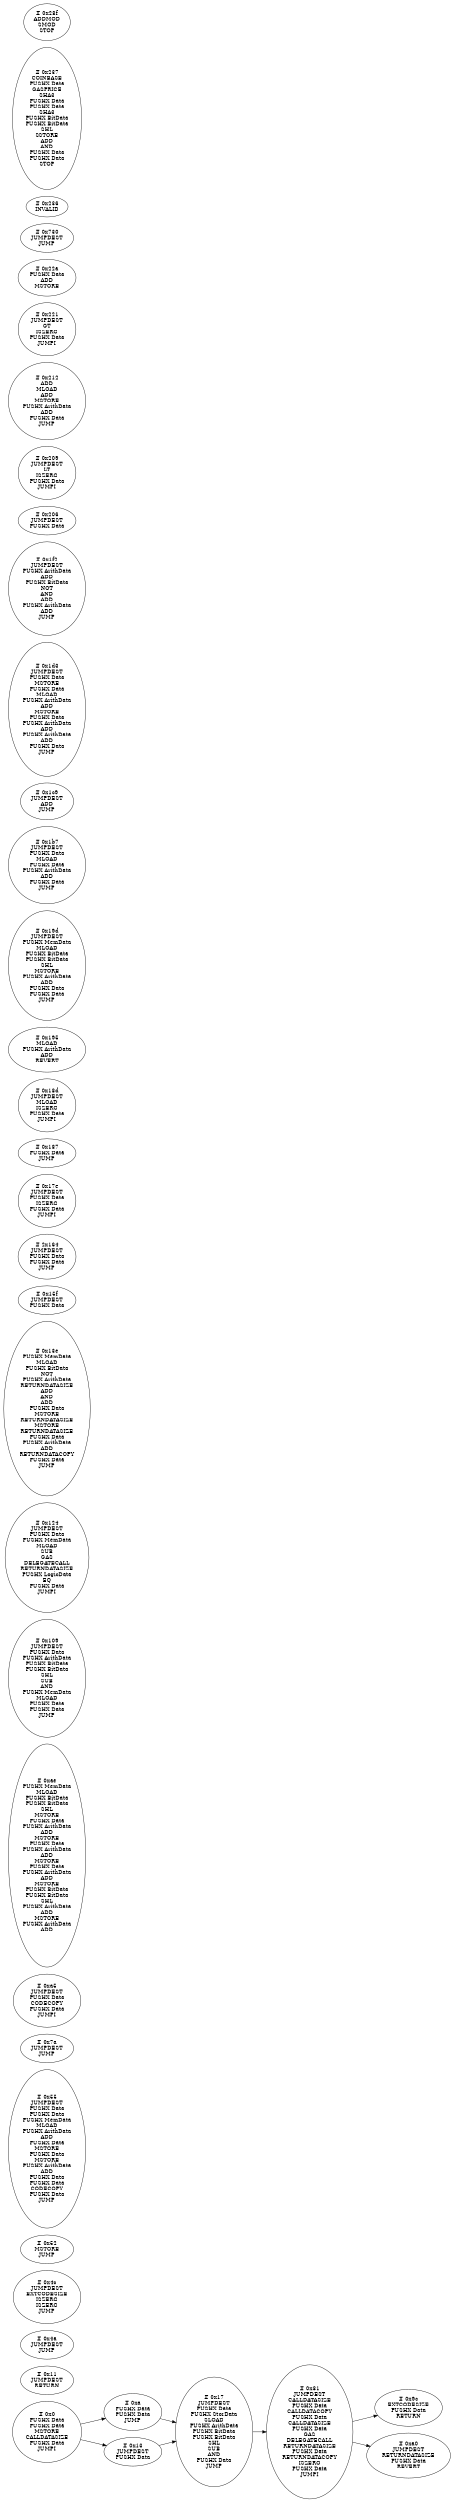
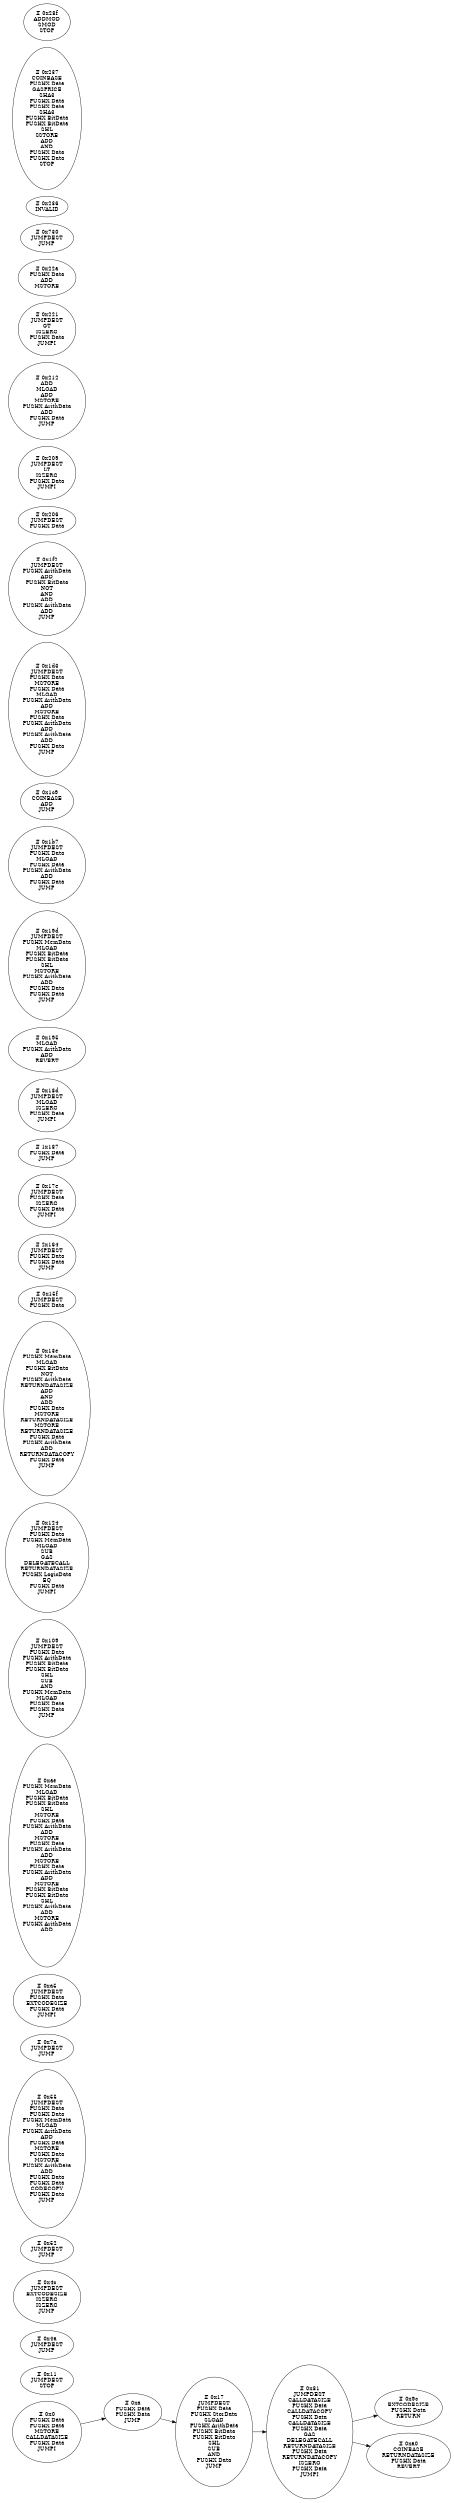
  digraph {
    compound=true
    rankdir=LR
    n1 [label="# 0x0\nPUSHX Data\nPUSHX Data\nMSTORE\nCALLDATASIZE\nPUSHX Data\nJUMPI\n"]
    n2 [label="# 0xa\nPUSHX Data\nPUSHX Data\nJUMP\n"]
-   n3 [label="# 0x13\nJUMPDEST\nPUSHX Data\n"]
    n4 [label="# 0x17\nJUMPDEST\nPUSHX Data\nPUSHX StorData\nSLOAD\nPUSHX ArithData\nPUSHX BitData\nPUSHX BitData\nSHL\nSUB\nAND\nPUSHX Data\nJUMP\n"]
    n5 [label="# 0x81\nJUMPDEST\nCALLDATASIZE\nPUSHX Data\nCALLDATACOPY\nPUSHX Data\nCALLDATASIZE\nPUSHX Data\nGAS\nDELEGATECALL\nRETURNDATASIZE\nPUSHX Data\nRETURNDATACOPY\nISZERO\nPUSHX Data\nJUMPI\n"]
-   n6 [label="# 0x11\nJUMPDEST\nRETURN\n"]
+   n6 [label="# 0x11\nJUMPDEST\nSTOP\n"]
    n7 [label="# 0x9c\nEXTCODESIZE\nPUSHX Data\nRETURN\n"]
-   n8 [label="# 0xa0\nJUMPDEST\nRETURNDATASIZE\nPUSHX Data\nREVERT\n"]
+   n8 [label="# 0xa0\nCOINBASE\nRETURNDATASIZE\nPUSHX Data\nREVERT\n"]
    n9 [label="# 0x4a\nJUMPDEST\nJUMP\n"]
    n10 [label="# 0x4c\nJUMPDEST\nEXTCODESIZE\nISZERO\nISZERO\nJUMP\n"]
-   n11 [label="# 0x52\nMSTORE\nJUMP\n"]
+   n11 [label="# 0x52\nJUMPDEST\nJUMP\n"]
    n12 [label="# 0x55\nJUMPDEST\nPUSHX Data\nPUSHX Data\nPUSHX MemData\nMLOAD\nPUSHX ArithData\nADD\nPUSHX Data\nMSTORE\nPUSHX Data\nMSTORE\nPUSHX ArithData\nADD\nPUSHX Data\nPUSHX Data\nCODECOPY\nPUSHX Data\nJUMP\n"]
    n13 [label="# 0x7a\nJUMPDEST\nJUMP\n"]
-   n14 [label="# 0xa5\nJUMPDEST\nPUSHX Data\nCODECOPY\nPUSHX Data\nJUMPI\n"]
+   n14 [label="# 0xa5\nJUMPDEST\nPUSHX Data\nEXTCODESIZE\nPUSHX Data\nJUMPI\n"]
    n15 [label="# 0xae\nPUSHX MemData\nMLOAD\nPUSHX BitData\nPUSHX BitData\nSHL\nMSTORE\nPUSHX Data\nPUSHX ArithData\nADD\nMSTORE\nPUSHX Data\nPUSHX ArithData\nADD\nMSTORE\nPUSHX Data\nPUSHX ArithData\nADD\nMSTORE\nPUSHX BitData\nPUSHX BitData\nSHL\nPUSHX ArithData\nADD\nMSTORE\nPUSHX ArithData\nADD\n"]
    n16 [label="# 0x109\nJUMPDEST\nPUSHX Data\nPUSHX ArithData\nPUSHX BitData\nPUSHX BitData\nSHL\nSUB\nAND\nPUSHX MemData\nMLOAD\nPUSHX Data\nPUSHX Data\nJUMP\n"]
    n17 [label="# 0x124\nJUMPDEST\nPUSHX Data\nPUSHX MemData\nMLOAD\nSUB\nGAS\nDELEGATECALL\nRETURNDATASIZE\nPUSHX LogicData\nEQ\nPUSHX Data\nJUMPI\n"]
    n18 [label="# 0x13e\nPUSHX MemData\nMLOAD\nPUSHX BitData\nNOT\nPUSHX ArithData\nRETURNDATASIZE\nADD\nAND\nADD\nPUSHX Data\nMSTORE\nRETURNDATASIZE\nMSTORE\nRETURNDATASIZE\nPUSHX Data\nPUSHX ArithData\nADD\nRETURNDATACOPY\nPUSHX Data\nJUMP\n"]
    n19 [label="# 0x15f\nJUMPDEST\nPUSHX Data\n"]
    n20 [label="# 2x164\nJUMPDEST\nPUSHX Data\nPUSHX Data\nJUMP\n"]
    n21 [label="# 0x17e\nJUMPDEST\nPUSHX Data\nISZERO\nPUSHX Data\nJUMPI\n"]
-   n22 [label="# 0x187\nPUSHX Data\nJUMP\n"]
+   n22 [label="# 1x187\nPUSHX Data\nJUMP\n"]
    n23 [label="# 0x18d\nJUMPDEST\nMLOAD\nISZERO\nPUSHX Data\nJUMPI\n"]
    n24 [label="# 0x195\nMLOAD\nPUSHX ArithData\nADD\nREVERT\n"]
    n25 [label="# 0x19d\nJUMPDEST\nPUSHX MemData\nMLOAD\nPUSHX BitData\nPUSHX BitData\nSHL\nMSTORE\nPUSHX ArithData\nADD\nPUSHX Data\nPUSHX Data\nJUMP\n"]
    n26 [label="# 0x1b7\nJUMPDEST\nPUSHX Data\nMLOAD\nPUSHX Data\nPUSHX ArithData\nADD\nPUSHX Data\nJUMP\n"]
-   n27 [label="# 0x1c9\nJUMPDEST\nADD\nJUMP\n"]
+   n27 [label="# 0x1c9\nCOINBASE\nADD\nJUMP\n"]
    n28 [label="# 0x1d3\nJUMPDEST\nPUSHX Data\nMSTORE\nPUSHX Data\nMLOAD\nPUSHX ArithData\nADD\nMSTORE\nPUSHX Data\nPUSHX ArithData\nADD\nPUSHX ArithData\nADD\nPUSHX Data\nJUMP\n"]
    n29 [label="# 0x1f2\nJUMPDEST\nPUSHX ArithData\nADD\nPUSHX BitData\nNOT\nAND\nADD\nPUSHX ArithData\nADD\nJUMP\n"]
    n30 [label="# 0x206\nJUMPDEST\nPUSHX Data\n"]
    n31 [label="# 0x209\nJUMPDEST\nLT\nISZERO\nPUSHX Data\nJUMPI\n"]
    n32 [label="# 0x212\nADD\nMLOAD\nADD\nMSTORE\nPUSHX ArithData\nADD\nPUSHX Data\nJUMP\n"]
    n33 [label="# 0x221\nJUMPDEST\nGT\nISZERO\nPUSHX Data\nJUMPI\n"]
    n34 [label="# 0x22a\nPUSHX Data\nADD\nMSTORE\n"]
    n35 [label="# 0x730\nJUMPDEST\nJUMP\n"]
    n36 [label="# 0x236\nINVALID\n"]
    n37 [label="# 0x237\nCOINBASE\nPUSHX Data\nGASPRICE\nSHA3\nPUSHX Data\nPUSHX Data\nSHA3\nPUSHX BitData\nPUSHX BitData\nSHL\nSSTORE\nADD\nAND\nPUSHX Data\nPUSHX Data\nSTOP\n"]
    n38 [label="# 0x28f\nADDMOD\nSMOD\nSTOP\n"]
    n1 -> n2
-   n1 -> n3
    n2 -> n4
-   n3 -> n4
    n4 -> n5
    n5 -> n7
    n5 -> n8
  }
